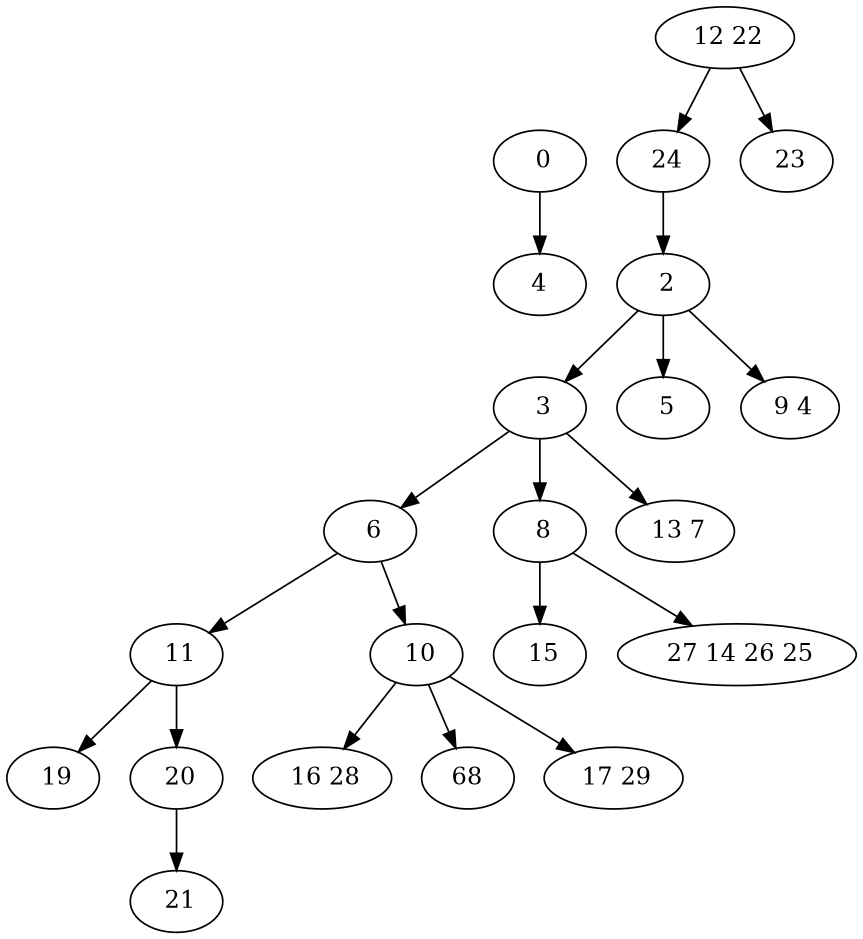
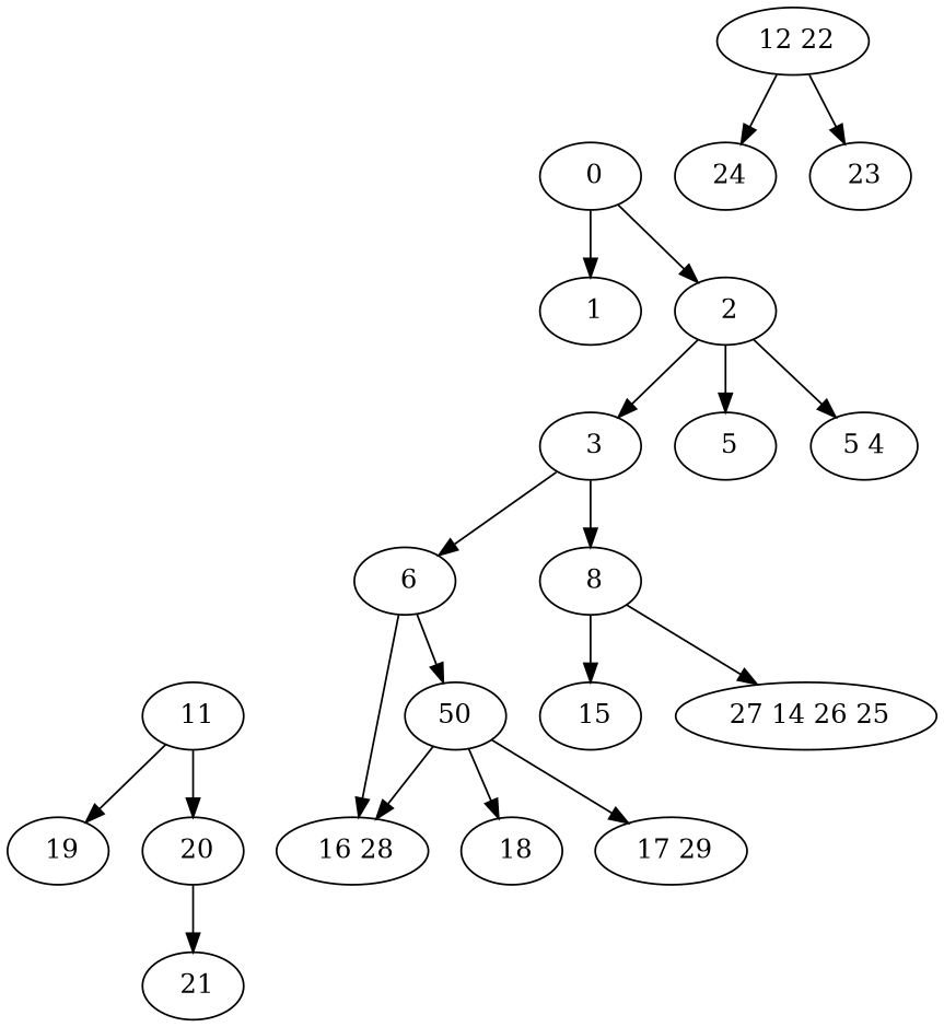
  digraph {
    " 0"
-   " 1" [label=4]
+   " 1"
    " 2"
    " 3"
    " 5"
-   " 9 4"
+   " 9 4" [label="5 4"]
    " 6"
    " 8"
-   " 13 7"
    " 11"
-   " 10"
+   " 10" [label=50]
    " 15"
    " 27 14 26 25"
    " 19"
    " 20"
    " 12 22"
    " 24"
    " 23"
    " 16 28"
-   " 18" [label=68]
+   " 18"
    " 17 29"
    " 21"
    " 0" -> " 1"
-   " 24" -> " 2"
+   " 0" -> " 2"
    " 2" -> " 3"
    " 2" -> " 5"
    " 2" -> " 9 4"
    " 3" -> " 6"
    " 3" -> " 8"
-   " 3" -> " 13 7"
-   " 6" -> " 11"
+   " 6" -> " 16 28"
    " 6" -> " 10"
    " 8" -> " 15"
    " 8" -> " 27 14 26 25"
    " 11" -> " 19"
    " 11" -> " 20"
    " 10" -> " 16 28"
    " 10" -> " 18"
    " 10" -> " 17 29"
    " 20" -> " 21"
    " 12 22" -> " 24"
    " 12 22" -> " 23"
  }
